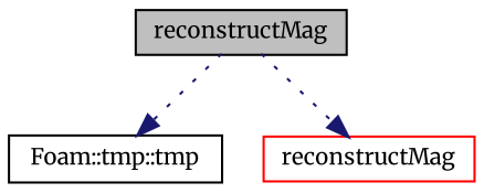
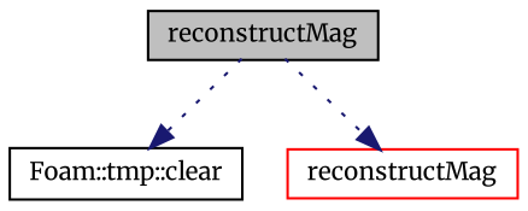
  digraph {
    rankdir=TB
    fontname=Merriweather
    node [color=black fontname=Merriweather fontsize=10 shape=record]
    edge [color=midnightblue fontname=Merriweather fontsize=10 labelfontname=Helvetica labelfontsize=10 style=dotted]
    n1 [fillcolor=grey75 fontcolor=black height=0.2 label=reconstructMag style=filled width=0.4]
-   n2 [height=0.2 label="Foam::tmp::tmp" width=0.4]
+   n2 [height=0.2 label="Foam::tmp::clear" width=0.4]
    n3 [color=red height=0.2 label=reconstructMag width=0.4]
    n1 -> n2
    n1 -> n3
  }
